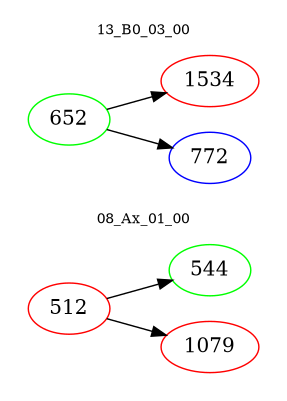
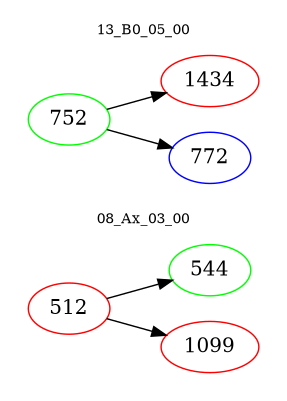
  digraph {
    rankdir=LR
    node [color=red]
    edge [color=black]
    n1 [label=512]
-   n2 [label=1079]
+   n2 [label=1099]
    n3 [color=green label=544]
-   n4 [color=green label=652]
+   n4 [color=green label=752]
    n5 [color=blue label=772]
-   n6 [label=1534]
+   n6 [label=1434]
    subgraph cluster_1 {
      color=white
      fontsize=10
-     label="08_Ax_01_00"
+     label="08_Ax_03_00"
      n1
      n2
      n3
    }
    subgraph cluster_2 {
      color=white
      fontsize=10
-     label="13_B0_03_00"
+     label="13_B0_05_00"
      n4
      n5
      n6
    }
    n1 -> n2
    n1 -> n3
    n4 -> n5
    n4 -> n6
  }
